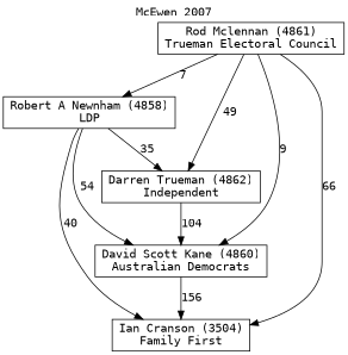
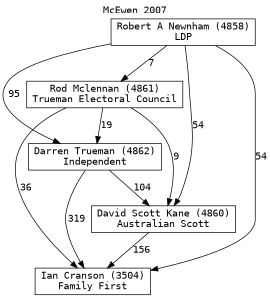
  digraph {
    fontname="DejaVu Sans Mono"
    label="McEwen 2007"
    labelloc=t
    mclimit=2
    node [fontname="DejaVu Sans Mono" shape=box]
    edge [fontname="DejaVu Sans Mono"]
    n1 [label="Ian Cranson (3504)\nFamily First"]
-   n2 [label="David Scott Kane (4860)\nAustralian Democrats"]
+   n2 [label="David Scott Kane (4860)\nAustralian Scott"]
    n3 [label="Darren Trueman (4862)\nIndependent"]
    n4 [label="Robert A Newnham (4858)\nLDP"]
    n5 [label="Rod Mclennan (4861)\nTrueman Electoral Council"]
    n2 -> n1 [label=156]
+   n3 -> n1 [label=319]
    n3 -> n2 [label=104]
-   n4 -> n1 [label=40]
+   n4 -> n1 [label=54]
    n4 -> n2 [label=54]
-   n4 -> n3 [label=35]
-   n5 -> n1 [label=66]
+   n4 -> n3 [label=95]
+   n5 -> n1 [label=36]
    n5 -> n2 [label=9]
-   n5 -> n3 [label=49]
-   n5 -> n4 [label=7]
+   n5 -> n3 [label=19]
+   n4 -> n5 [label=7]
  }
